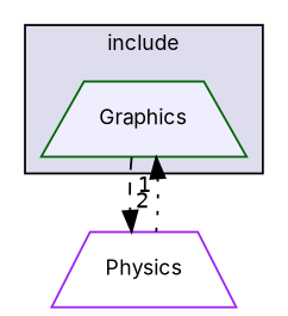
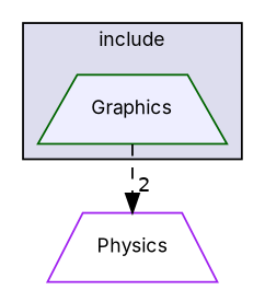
  digraph {
    compound=true
    fontname=Inter
    node [fontname=Inter fontsize=10 shape=trapezium]
    edge [labeldistance=1.5 labelfontname=Helvetica labelfontsize=10 arrowhead=normal fontname=Inter]
    n1 [fillcolor="#eeeeff" label=Graphics pencolor=black style=filled color=darkgreen]
    n2 [label=Physics color=purple]
    subgraph cluster_1 {
      bgcolor="#ddddee"
      fontsize=10
      label=include
      pencolor=black
      n1
    }
    n1 -> n2 [headlabel=2 style=dashed]
-   n2 -> n1 [headlabel=1 style=dotted]
  }
